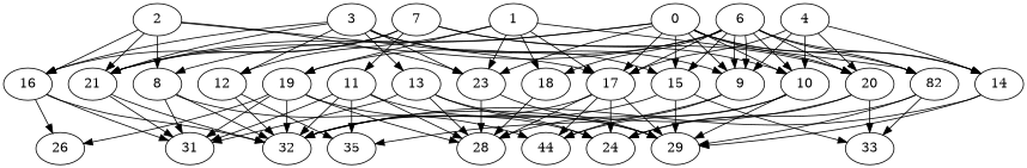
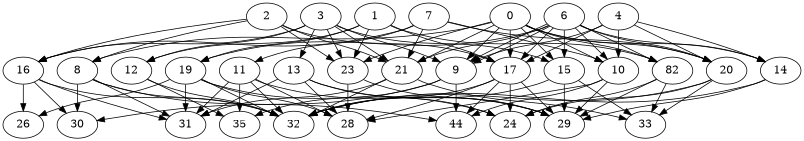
  digraph {
    node [alpha=0.09]
    1 [alpha=0.08 expect_size=39207936]
    12 [alpha=0.03 expect_size=17147904]
    17 [alpha=0.07 expect_size=45479936]
-   18 [alpha=0.04 expect_size=38569984]
    19 [alpha=0.12 expect_size=13147136]
    n6 [alpha=0.03 expect_size=21619712 label=82]
    23 [expect_size=29168640]
    32 [alpha=0.15 expect_size=7187456]
    35 [alpha=0.08 expect_size=21500928]
    n10 [alpha=0.19 expect_size=34009088 label=44]
    28 [alpha=0.03 expect_size=50166784]
    29 [alpha=0.05 expect_size=13240320]
    24 [alpha=0.15 expect_size=50092032]
    31 [expect_size=43551744]
    26 [alpha=0.12 expect_size=18641920]
    33 [alpha=0.01 expect_size=13400064]
    2 [alpha=0.15 expect_size=39388160]
    8 [expect_size=9346048]
    16 [alpha=0.07 expect_size=29218816]
    21 [alpha=0.05 expect_size=42477568]
+   30 [expect_size=41162752]
    3 [alpha=0.13 expect_size=24245248]
    9 [alpha=0.18 expect_size=44191744]
    13 [expect_size=52316160]
    15 [alpha=0.12 expect_size=28904448]
    4 [alpha=0.17 expect_size=52102144]
    10 [alpha=0.15 expect_size=6595584]
    14 [alpha=0.15 expect_size=36313088]
    20 [alpha=0.01 expect_size=7877632]
    n30 [alpha=0.00 expect_size=37741568 label=0]
    6 [alpha=0.07 expect_size=47664128]
    7 [alpha=0.17 expect_size=21001216]
    11 [alpha=0.11 expect_size=46321664]
    1 -> 12
    1 -> 17
-   1 -> 18
    1 -> 19
    1 -> n6
    1 -> 23
    12 -> 32
    12 -> 35
    17 -> 32
    17 -> n10
    17 -> 28
    17 -> 29
    17 -> 24
-   18 -> 28
    19 -> 32
    19 -> 28
    19 -> 24
    19 -> 31
    19 -> 26
    n6 -> 29
    n6 -> 24
    n6 -> 33
    23 -> 28
    23 -> 29
    2 -> 17
    2 -> 23
    2 -> 8
    2 -> 16
    2 -> 21
    8 -> 32
    8 -> n10
    8 -> 31
+   8 -> 30
    16 -> 32
    16 -> 31
    16 -> 26
+   16 -> 30
    21 -> 32
    21 -> 31
+   21 -> 33
    3 -> 12
    3 -> 23
    3 -> 16
    3 -> 21
    3 -> 9
    3 -> 13
    3 -> 15
    9 -> 35
    9 -> n10
+   9 -> 30
    13 -> 28
    13 -> 29
    13 -> 24
    13 -> 31
    15 -> 32
    15 -> 29
    15 -> 33
    4 -> 17
    4 -> 9
    4 -> 10
    4 -> 14
    4 -> 20
    10 -> n10
    10 -> 28
    10 -> 29
    14 -> 32
    14 -> 29
    20 -> 32
    20 -> 24
    20 -> 33
    n30 -> 17
    n30 -> n6
    n30 -> 23
    n30 -> 8
    n30 -> 21
    n30 -> 9
    n30 -> 15
    n30 -> 10
    n30 -> 14
    n30 -> 20
    6 -> 17
-   6 -> 18
    6 -> 19
    6 -> n6
    6 -> 21
    6 -> 9
    6 -> 9
    6 -> 15
    6 -> 10
    6 -> 14
    6 -> 20
    7 -> 16
    7 -> 21
    7 -> 10
    7 -> 20
    7 -> 11
    11 -> 32
    11 -> 35
    11 -> 28
    11 -> 29
    11 -> 31
  }
